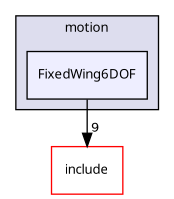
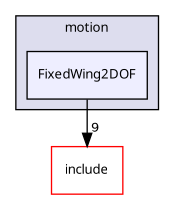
  digraph {
    compound=true
    fontname="Noto Sans"
    node [fontname="Noto Sans" fontsize=10 shape=box style=filled]
-   n1 [fillcolor="#eeeeff" label=FixedWing6DOF pencolor=black]
+   n1 [fillcolor="#eeeeff" label=FixedWing2DOF pencolor=black]
    n2 [color=red fillcolor=white label=include]
    subgraph cluster_1 {
      bgcolor="#ddddee"
      fontsize=10
      label=motion
      pencolor=black
      n1
    }
    n1 -> n2 [headlabel=9 labeldistance=1.5 labelfontname=Helvetica labelfontsize=10 fontname="Noto Sans"]
  }
